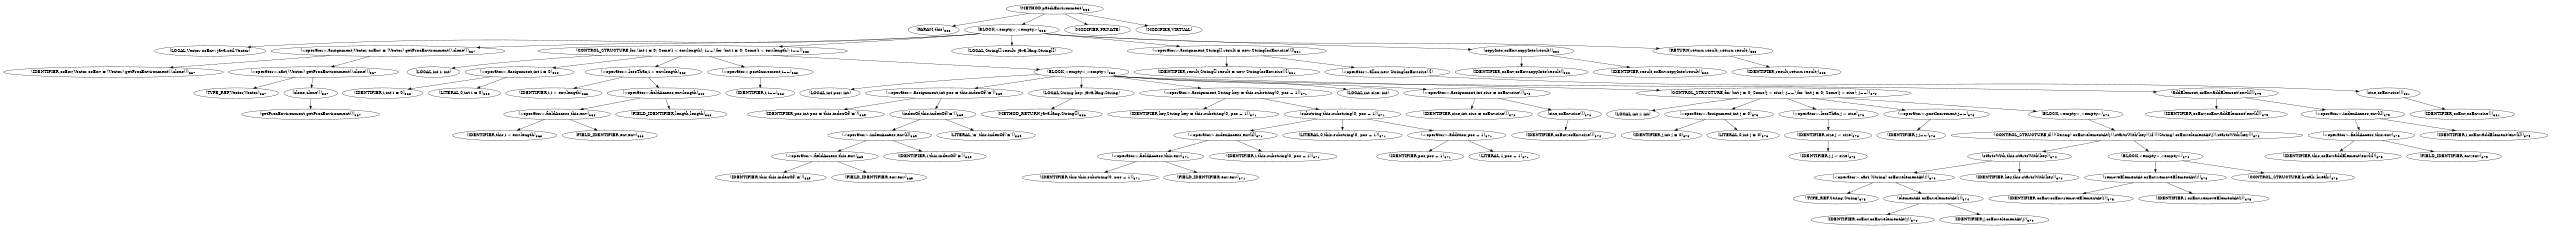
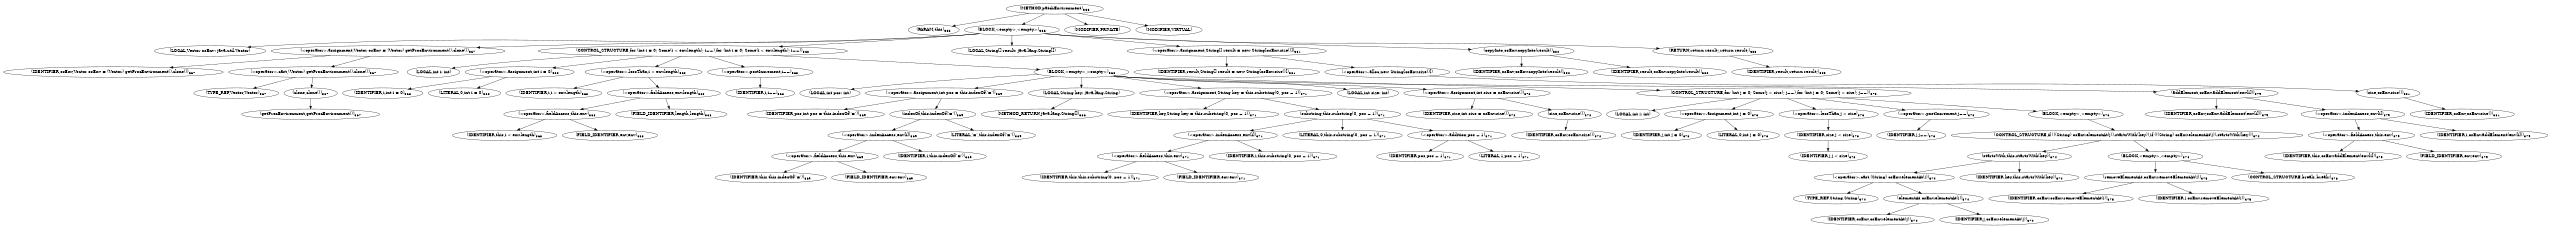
  digraph {
    n1 [label=<(METHOD,patchEnvironment)<SUB>366</SUB>>]
    n2 [label=<(PARAM,this)<SUB>366</SUB>>]
    n3 [label=<(BLOCK,&lt;empty&gt;,&lt;empty&gt;)<SUB>366</SUB>>]
    n4 [label=<(MODIFIER,PRIVATE)>]
    n5 [label=<(MODIFIER,VIRTUAL)>]
    n6 [label=<(LOCAL,Vector osEnv: java.util.Vector)>]
    n7 [label=<(&lt;operator&gt;.assignment,Vector osEnv = (Vector) getProcEnvironment().clone())<SUB>367</SUB>>]
    n8 [label=<(CONTROL_STRUCTURE,for (int i = 0; Some(i &lt; env.length); i++),for (int i = 0; Some(i &lt; env.length); i++))<SUB>368</SUB>>]
    n9 [label=<(LOCAL,String[] result: java.lang.String[])>]
    n10 [label=<(&lt;operator&gt;.assignment,String[] result = new String[osEnv.size()])<SUB>381</SUB>>]
    n11 [label=<(copyInto,osEnv.copyInto(result))<SUB>382</SUB>>]
    n12 [label=<(RETURN,return result;,return result;)<SUB>383</SUB>>]
    n13 [label=<(METHOD_RETURN,java.lang.String[])<SUB>366</SUB>>]
    n14 [label=<(IDENTIFIER,osEnv,Vector osEnv = (Vector) getProcEnvironment().clone())<SUB>367</SUB>>]
    n15 [label=<(&lt;operator&gt;.cast,(Vector) getProcEnvironment().clone())<SUB>367</SUB>>]
    n16 [label=<(LOCAL,int i: int)>]
    n17 [label=<(&lt;operator&gt;.assignment,int i = 0)<SUB>368</SUB>>]
    n18 [label=<(&lt;operator&gt;.lessThan,i &lt; env.length)<SUB>368</SUB>>]
    n19 [label=<(&lt;operator&gt;.postIncrement,i++)<SUB>368</SUB>>]
    n20 [label=<(BLOCK,&lt;empty&gt;,&lt;empty&gt;)<SUB>368</SUB>>]
    n21 [label=<(IDENTIFIER,result,String[] result = new String[osEnv.size()])<SUB>381</SUB>>]
    n22 [label=<(&lt;operator&gt;.alloc,new String[osEnv.size()])>]
    n23 [label=<(IDENTIFIER,osEnv,osEnv.copyInto(result))<SUB>382</SUB>>]
    n24 [label=<(IDENTIFIER,result,osEnv.copyInto(result))<SUB>382</SUB>>]
    n25 [label=<(IDENTIFIER,result,return result;)<SUB>383</SUB>>]
    n26 [label=<(TYPE_REF,Vector,Vector)<SUB>367</SUB>>]
    n27 [label=<(clone,clone())<SUB>367</SUB>>]
    n28 [label=<(getProcEnvironment,getProcEnvironment())<SUB>367</SUB>>]
    n29 [label=<(IDENTIFIER,i,int i = 0)<SUB>368</SUB>>]
    n30 [label=<(LITERAL,0,int i = 0)<SUB>368</SUB>>]
    n31 [label=<(IDENTIFIER,i,i &lt; env.length)<SUB>368</SUB>>]
    n32 [label=<(&lt;operator&gt;.fieldAccess,env.length)<SUB>368</SUB>>]
    n33 [label=<(IDENTIFIER,i,i++)<SUB>368</SUB>>]
    n34 [label=<(LOCAL,int pos: int)>]
    n35 [label=<(&lt;operator&gt;.assignment,int pos = this.indexOf('='))<SUB>369</SUB>>]
    n36 [label=<(LOCAL,String key: java.lang.String)>]
    n37 [label=<(&lt;operator&gt;.assignment,String key = this.substring(0, pos + 1))<SUB>371</SUB>>]
    n38 [label=<(LOCAL,int size: int)>]
    n39 [label=<(&lt;operator&gt;.assignment,int size = osEnv.size())<SUB>372</SUB>>]
    n40 [label=<(CONTROL_STRUCTURE,for (int j = 0; Some(j &lt; size); j++),for (int j = 0; Some(j &lt; size); j++))<SUB>373</SUB>>]
    n41 [label=<(addElement,osEnv.addElement(env[i]))<SUB>379</SUB>>]
    n42 [label=<(&lt;operator&gt;.fieldAccess,this.env)<SUB>368</SUB>>]
    n43 [label=<(FIELD_IDENTIFIER,length,length)<SUB>368</SUB>>]
    n44 [label=<(IDENTIFIER,this,i &lt; env.length)<SUB>368</SUB>>]
    n45 [label=<(FIELD_IDENTIFIER,env,env)<SUB>368</SUB>>]
    n46 [label=<(IDENTIFIER,pos,int pos = this.indexOf('='))<SUB>369</SUB>>]
    n47 [label=<(indexOf,this.indexOf('='))<SUB>369</SUB>>]
    n48 [label=<(IDENTIFIER,key,String key = this.substring(0, pos + 1))<SUB>371</SUB>>]
    n49 [label=<(substring,this.substring(0, pos + 1))<SUB>371</SUB>>]
    n50 [label=<(IDENTIFIER,size,int size = osEnv.size())<SUB>372</SUB>>]
    n51 [label=<(size,osEnv.size())<SUB>372</SUB>>]
    n52 [label=<(LOCAL,int j: int)>]
    n53 [label=<(&lt;operator&gt;.assignment,int j = 0)<SUB>373</SUB>>]
    n54 [label=<(&lt;operator&gt;.lessThan,j &lt; size)<SUB>373</SUB>>]
    n55 [label=<(&lt;operator&gt;.postIncrement,j++)<SUB>373</SUB>>]
    n56 [label=<(BLOCK,&lt;empty&gt;,&lt;empty&gt;)<SUB>373</SUB>>]
    n57 [label=<(IDENTIFIER,osEnv,osEnv.addElement(env[i]))<SUB>379</SUB>>]
    n58 [label=<(&lt;operator&gt;.indexAccess,env[i])<SUB>379</SUB>>]
    n59 [label=<(&lt;operator&gt;.indexAccess,env[i])<SUB>369</SUB>>]
    n60 [label=<(LITERAL,'=',this.indexOf('='))<SUB>369</SUB>>]
    n61 [label=<(&lt;operator&gt;.fieldAccess,this.env)<SUB>369</SUB>>]
    n62 [label=<(IDENTIFIER,i,this.indexOf('='))<SUB>369</SUB>>]
    n63 [label=<(IDENTIFIER,this,this.indexOf('='))<SUB>369</SUB>>]
    n64 [label=<(FIELD_IDENTIFIER,env,env)<SUB>369</SUB>>]
    n65 [label=<(&lt;operator&gt;.indexAccess,env[i])<SUB>371</SUB>>]
    n66 [label=<(LITERAL,0,this.substring(0, pos + 1))<SUB>371</SUB>>]
    n67 [label=<(&lt;operator&gt;.addition,pos + 1)<SUB>371</SUB>>]
    n68 [label=<(&lt;operator&gt;.fieldAccess,this.env)<SUB>371</SUB>>]
    n69 [label=<(IDENTIFIER,i,this.substring(0, pos + 1))<SUB>371</SUB>>]
    n70 [label=<(IDENTIFIER,pos,pos + 1)<SUB>371</SUB>>]
    n71 [label=<(LITERAL,1,pos + 1)<SUB>371</SUB>>]
    n72 [label=<(IDENTIFIER,this,this.substring(0, pos + 1))<SUB>371</SUB>>]
    n73 [label=<(FIELD_IDENTIFIER,env,env)<SUB>371</SUB>>]
    n74 [label=<(IDENTIFIER,osEnv,osEnv.size())<SUB>372</SUB>>]
    n75 [label=<(IDENTIFIER,j,int j = 0)<SUB>373</SUB>>]
    n76 [label=<(LITERAL,0,int j = 0)<SUB>373</SUB>>]
    n77 [label=<(IDENTIFIER,size,j &lt; size)<SUB>373</SUB>>]
    n78 [label=<(IDENTIFIER,j,j++)<SUB>373</SUB>>]
    n79 [label=<(CONTROL_STRUCTURE,if (((String) osEnv.elementAt(j)).startsWith(key)),if (((String) osEnv.elementAt(j)).startsWith(key)))<SUB>374</SUB>>]
    n80 [label=<(IDENTIFIER,j,j &lt; size)<SUB>373</SUB>>]
    n81 [label=<(startsWith,this.startsWith(key))<SUB>374</SUB>>]
    n82 [label=<(BLOCK,&lt;empty&gt;,&lt;empty&gt;)<SUB>374</SUB>>]
    n83 [label=<(&lt;operator&gt;.cast,(String) osEnv.elementAt(j))<SUB>374</SUB>>]
    n84 [label=<(IDENTIFIER,key,this.startsWith(key))<SUB>374</SUB>>]
    n85 [label=<(removeElementAt,osEnv.removeElementAt(j))<SUB>375</SUB>>]
    n86 [label=<(CONTROL_STRUCTURE,break;,break;)<SUB>376</SUB>>]
-   n87 [label=<(TYPE_REF,String,String)<SUB>375</SUB>>]
+   n87 [label=<(TYPE_REF,String,String)<SUB>374</SUB>>]
    n88 [label=<(elementAt,osEnv.elementAt(j))<SUB>374</SUB>>]
    n89 [label=<(IDENTIFIER,osEnv,osEnv.elementAt(j))<SUB>374</SUB>>]
    n90 [label=<(IDENTIFIER,j,osEnv.elementAt(j))<SUB>374</SUB>>]
    n91 [label=<(IDENTIFIER,osEnv,osEnv.removeElementAt(j))<SUB>375</SUB>>]
    n92 [label=<(IDENTIFIER,j,osEnv.removeElementAt(j))<SUB>375</SUB>>]
    n93 [label=<(&lt;operator&gt;.fieldAccess,this.env)<SUB>379</SUB>>]
    n94 [label=<(IDENTIFIER,i,osEnv.addElement(env[i]))<SUB>379</SUB>>]
    n95 [label=<(IDENTIFIER,this,osEnv.addElement(env[i]))<SUB>379</SUB>>]
    n96 [label=<(FIELD_IDENTIFIER,env,env)<SUB>379</SUB>>]
    n97 [label=<(size,osEnv.size())<SUB>381</SUB>>]
    n98 [label=<(IDENTIFIER,osEnv,osEnv.size())<SUB>381</SUB>>]
    n1 -> n2
    n1 -> n3
    n1 -> n4
    n1 -> n5
    n3 -> n6
    n3 -> n7
    n3 -> n8
    n3 -> n9
    n3 -> n10
    n3 -> n11
    n3 -> n12
    n7 -> n14
    n7 -> n15
    n8 -> n16
    n8 -> n17
    n8 -> n18
    n8 -> n19
    n8 -> n20
    n10 -> n21
    n10 -> n22
    n11 -> n23
    n11 -> n24
    n12 -> n25
    n15 -> n26
    n15 -> n27
    n17 -> n29
    n17 -> n30
    n18 -> n31
    n18 -> n32
    n19 -> n33
    n20 -> n34
    n20 -> n35
    n20 -> n36
    n20 -> n37
    n20 -> n38
    n20 -> n39
    n20 -> n40
    n20 -> n41
    n22 -> n97
    n27 -> n28
    n32 -> n42
    n32 -> n43
    n35 -> n46
    n35 -> n47
    n36 -> n13
    n37 -> n48
    n37 -> n49
    n39 -> n50
    n39 -> n51
    n40 -> n52
    n40 -> n53
    n40 -> n54
    n40 -> n55
    n40 -> n56
    n41 -> n57
    n41 -> n58
    n42 -> n44
    n42 -> n45
    n47 -> n59
    n47 -> n60
    n49 -> n65
    n49 -> n66
    n49 -> n67
    n51 -> n74
    n53 -> n75
    n53 -> n76
    n54 -> n77
    n55 -> n78
    n56 -> n79
    n58 -> n93
    n58 -> n94
    n59 -> n61
    n59 -> n62
    n61 -> n63
    n61 -> n64
    n65 -> n68
    n65 -> n69
    n67 -> n70
    n67 -> n71
    n68 -> n72
    n68 -> n73
    n77 -> n80
    n79 -> n81
    n79 -> n82
    n81 -> n83
    n81 -> n84
    n82 -> n85
    n82 -> n86
    n83 -> n87
    n83 -> n88
    n85 -> n91
    n85 -> n92
    n88 -> n89
    n88 -> n90
    n93 -> n95
    n93 -> n96
    n97 -> n98
  }
